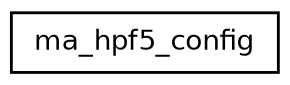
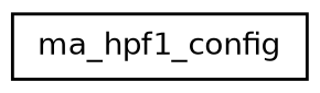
  digraph {
    rankdir=TB
-   n1 [color=black fillcolor=white fontname=Helvetica fontsize=10 height=0.2 label=ma_hpf5_config shape=record style=filled width=0.4]
+   n1 [color=black fillcolor=white fontname=Helvetica fontsize=10 height=0.2 label=ma_hpf1_config shape=record style=filled width=0.4]
  }
